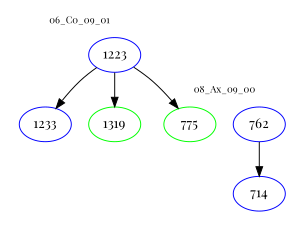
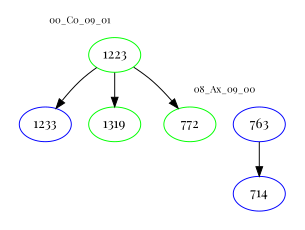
  digraph {
    fontname="Playfair Display"
    node [color=blue fontname="Playfair Display"]
    edge [color=black fontname="Playfair Display"]
-   n1 [label=762]
+   n1 [label=763]
    n2 [label=714]
-   n3 [color=green label=775]
-   n4 [label=1223]
+   n3 [color=green label=772]
+   n4 [color=green label=1223]
    n5 [label=1233]
    n6 [color=green label=1319]
    subgraph cluster_1 {
      color=white
      fontsize=10
      label="08_Ax_09_00"
      n1
      n2
      n3
    }
    subgraph cluster_2 {
      color=white
      fontsize=10
-     label="06_C0_09_01"
+     label="00_C0_09_01"
      n4
      n5
      n6
    }
    n1 -> n2
    n4 -> n3
    n4 -> n5
    n4 -> n6
  }
